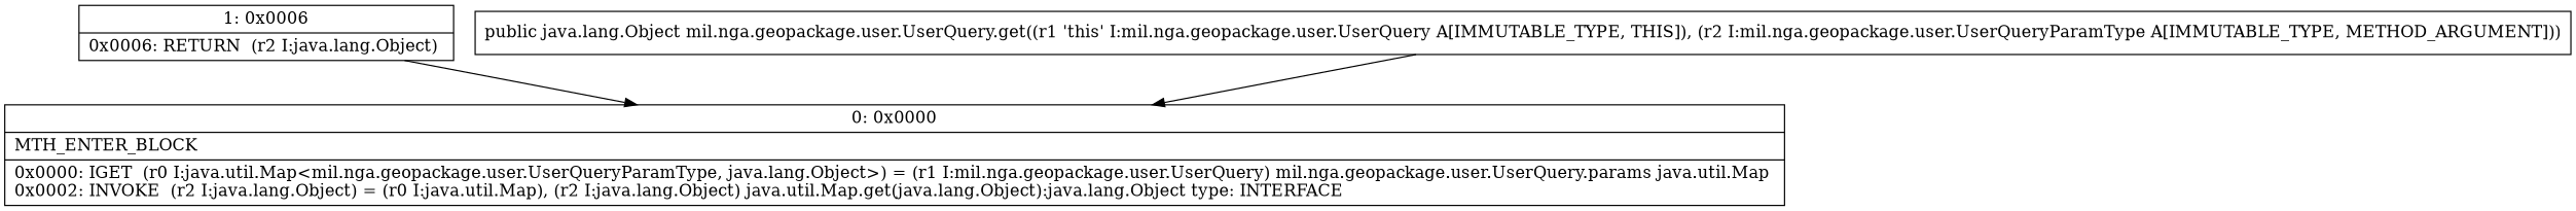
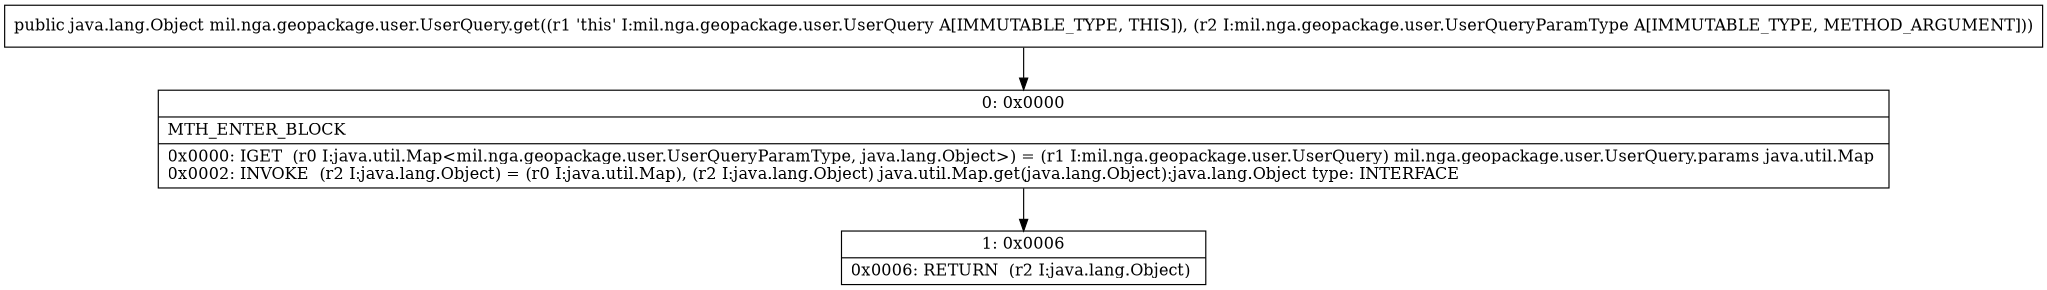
  digraph {
    node [shape=record]
    n1 [label="{0\:\ 0x0000|MTH_ENTER_BLOCK\l|0x0000: IGET  (r0 I:java.util.Map\<mil.nga.geopackage.user.UserQueryParamType, java.lang.Object\>) = (r1 I:mil.nga.geopackage.user.UserQuery) mil.nga.geopackage.user.UserQuery.params java.util.Map \l0x0002: INVOKE  (r2 I:java.lang.Object) = (r0 I:java.util.Map), (r2 I:java.lang.Object) java.util.Map.get(java.lang.Object):java.lang.Object type: INTERFACE \l}"]
    n2 [label="{1\:\ 0x0006|0x0006: RETURN  (r2 I:java.lang.Object) \l}"]
    n3 [label="{public java.lang.Object mil.nga.geopackage.user.UserQuery.get((r1 'this' I:mil.nga.geopackage.user.UserQuery A[IMMUTABLE_TYPE, THIS]), (r2 I:mil.nga.geopackage.user.UserQueryParamType A[IMMUTABLE_TYPE, METHOD_ARGUMENT])) }"]
-   n2 -> n1
+   n1 -> n2
    n3 -> n1
  }
